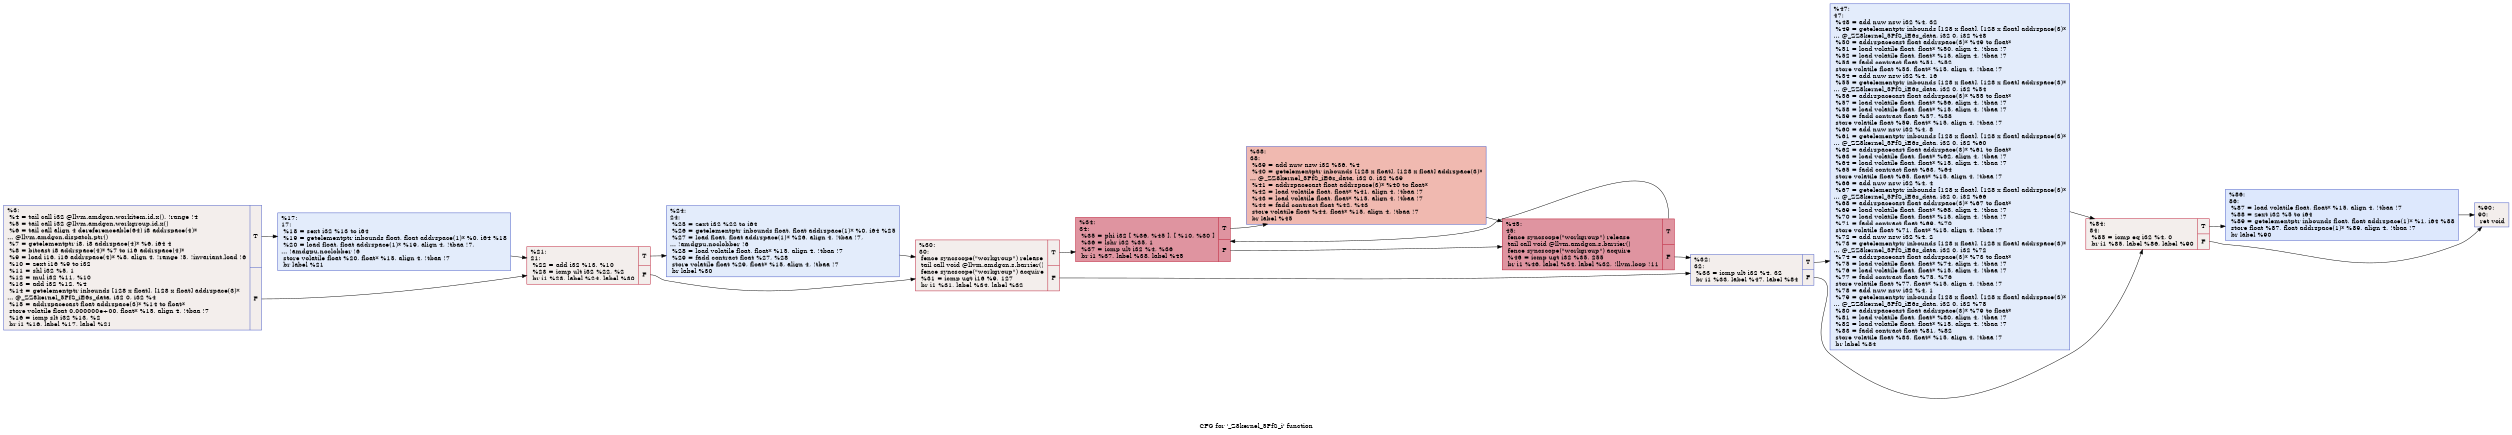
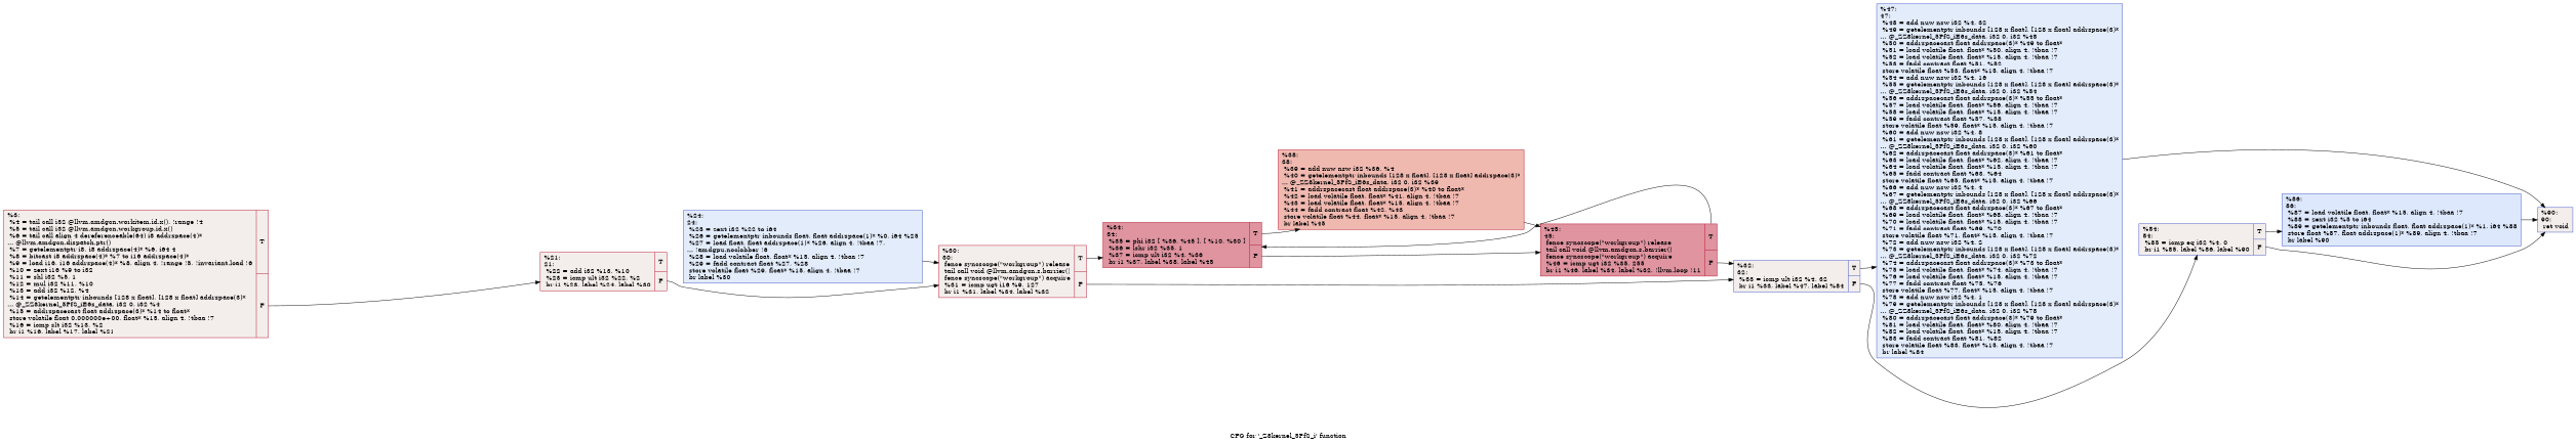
  digraph {
    label="CFG for '_Z8kernel_5PfS_i' function"
    rankdir=LR
    node [color="#3d50c3ff" fillcolor="#e3d9d370" shape=record style=filled]
    edge [tailport=s0]
-   n1 [label="{%3:\l  %4 = tail call i32 @llvm.amdgcn.workitem.id.x(), !range !4\l  %5 = tail call i32 @llvm.amdgcn.workgroup.id.x()\l  %6 = tail call align 4 dereferenceable(64) i8 addrspace(4)*\l... @llvm.amdgcn.dispatch.ptr()\l  %7 = getelementptr i8, i8 addrspace(4)* %6, i64 4\l  %8 = bitcast i8 addrspace(4)* %7 to i16 addrspace(4)*\l  %9 = load i16, i16 addrspace(4)* %8, align 4, !range !5, !invariant.load !6\l  %10 = zext i16 %9 to i32\l  %11 = shl i32 %5, 1\l  %12 = mul i32 %11, %10\l  %13 = add i32 %12, %4\l  %14 = getelementptr inbounds [128 x float], [128 x float] addrspace(3)*\l... @_ZZ8kernel_5PfS_iE6s_data, i32 0, i32 %4\l  %15 = addrspacecast float addrspace(3)* %14 to float*\l  store volatile float 0.000000e+00, float* %15, align 4, !tbaa !7\l  %16 = icmp slt i32 %13, %2\l  br i1 %16, label %17, label %21\l|{<s0>T|<s1>F}}"]
-   n2 [fillcolor="#bfd3f670" label="{%17:\l17:                                               \l  %18 = sext i32 %13 to i64\l  %19 = getelementptr inbounds float, float addrspace(1)* %0, i64 %18\l  %20 = load float, float addrspace(1)* %19, align 4, !tbaa !7,\l... !amdgpu.noclobber !6\l  store volatile float %20, float* %15, align 4, !tbaa !7\l  br label %21\l}"]
+   n1 [color="#b70d28ff" label="{%3:\l  %4 = tail call i32 @llvm.amdgcn.workitem.id.x(), !range !4\l  %5 = tail call i32 @llvm.amdgcn.workgroup.id.x()\l  %6 = tail call align 4 dereferenceable(64) i8 addrspace(4)*\l... @llvm.amdgcn.dispatch.ptr()\l  %7 = getelementptr i8, i8 addrspace(4)* %6, i64 4\l  %8 = bitcast i8 addrspace(4)* %7 to i16 addrspace(4)*\l  %9 = load i16, i16 addrspace(4)* %8, align 4, !range !5, !invariant.load !6\l  %10 = zext i16 %9 to i32\l  %11 = shl i32 %5, 1\l  %12 = mul i32 %11, %10\l  %13 = add i32 %12, %4\l  %14 = getelementptr inbounds [128 x float], [128 x float] addrspace(3)*\l... @_ZZ8kernel_5PfS_iE6s_data, i32 0, i32 %4\l  %15 = addrspacecast float addrspace(3)* %14 to float*\l  store volatile float 0.000000e+00, float* %15, align 4, !tbaa !7\l  %16 = icmp slt i32 %13, %2\l  br i1 %16, label %17, label %21\l|{<s0>T|<s1>F}}"]
    n3 [color="#b70d28ff" label="{%21:\l21:                                               \l  %22 = add i32 %13, %10\l  %23 = icmp ult i32 %22, %2\l  br i1 %23, label %24, label %30\l|{<s0>T|<s1>F}}"]
    n4 [fillcolor="#bfd3f670" label="{%24:\l24:                                               \l  %25 = zext i32 %22 to i64\l  %26 = getelementptr inbounds float, float addrspace(1)* %0, i64 %25\l  %27 = load float, float addrspace(1)* %26, align 4, !tbaa !7,\l... !amdgpu.noclobber !6\l  %28 = load volatile float, float* %15, align 4, !tbaa !7\l  %29 = fadd contract float %27, %28\l  store volatile float %29, float* %15, align 4, !tbaa !7\l  br label %30\l}"]
    n5 [color="#b70d28ff" label="{%30:\l30:                                               \l  fence syncscope(\"workgroup\") release\l  tail call void @llvm.amdgcn.s.barrier()\l  fence syncscope(\"workgroup\") acquire\l  %31 = icmp ugt i16 %9, 127\l  br i1 %31, label %34, label %32\l|{<s0>T|<s1>F}}"]
    n6 [color="#b70d28ff" fillcolor="#b70d2870" label="{%34:\l34:                                               \l  %35 = phi i32 [ %36, %45 ], [ %10, %30 ]\l  %36 = lshr i32 %35, 1\l  %37 = icmp ult i32 %4, %36\l  br i1 %37, label %38, label %45\l|{<s0>T|<s1>F}}"]
    n7 [label="{%32:\l32:                                               \l  %33 = icmp ult i32 %4, 32\l  br i1 %33, label %47, label %84\l|{<s0>T|<s1>F}}"]
-   n8 [fillcolor="#de614d70" label="{%38:\l38:                                               \l  %39 = add nuw nsw i32 %36, %4\l  %40 = getelementptr inbounds [128 x float], [128 x float] addrspace(3)*\l... @_ZZ8kernel_5PfS_iE6s_data, i32 0, i32 %39\l  %41 = addrspacecast float addrspace(3)* %40 to float*\l  %42 = load volatile float, float* %41, align 4, !tbaa !7\l  %43 = load volatile float, float* %15, align 4, !tbaa !7\l  %44 = fadd contract float %42, %43\l  store volatile float %44, float* %15, align 4, !tbaa !7\l  br label %45\l}"]
+   n8 [color="#b70d28ff" fillcolor="#de614d70" label="{%38:\l38:                                               \l  %39 = add nuw nsw i32 %36, %4\l  %40 = getelementptr inbounds [128 x float], [128 x float] addrspace(3)*\l... @_ZZ8kernel_5PfS_iE6s_data, i32 0, i32 %39\l  %41 = addrspacecast float addrspace(3)* %40 to float*\l  %42 = load volatile float, float* %41, align 4, !tbaa !7\l  %43 = load volatile float, float* %15, align 4, !tbaa !7\l  %44 = fadd contract float %42, %43\l  store volatile float %44, float* %15, align 4, !tbaa !7\l  br label %45\l}"]
    n9 [color="#b70d28ff" fillcolor="#b70d2870" label="{%45:\l45:                                               \l  fence syncscope(\"workgroup\") release\l  tail call void @llvm.amdgcn.s.barrier()\l  fence syncscope(\"workgroup\") acquire\l  %46 = icmp ugt i32 %35, 255\l  br i1 %46, label %34, label %32, !llvm.loop !11\l|{<s0>T|<s1>F}}"]
    n10 [fillcolor="#bfd3f670" label="{%47:\l47:                                               \l  %48 = add nuw nsw i32 %4, 32\l  %49 = getelementptr inbounds [128 x float], [128 x float] addrspace(3)*\l... @_ZZ8kernel_5PfS_iE6s_data, i32 0, i32 %48\l  %50 = addrspacecast float addrspace(3)* %49 to float*\l  %51 = load volatile float, float* %50, align 4, !tbaa !7\l  %52 = load volatile float, float* %15, align 4, !tbaa !7\l  %53 = fadd contract float %51, %52\l  store volatile float %53, float* %15, align 4, !tbaa !7\l  %54 = add nuw nsw i32 %4, 16\l  %55 = getelementptr inbounds [128 x float], [128 x float] addrspace(3)*\l... @_ZZ8kernel_5PfS_iE6s_data, i32 0, i32 %54\l  %56 = addrspacecast float addrspace(3)* %55 to float*\l  %57 = load volatile float, float* %56, align 4, !tbaa !7\l  %58 = load volatile float, float* %15, align 4, !tbaa !7\l  %59 = fadd contract float %57, %58\l  store volatile float %59, float* %15, align 4, !tbaa !7\l  %60 = add nuw nsw i32 %4, 8\l  %61 = getelementptr inbounds [128 x float], [128 x float] addrspace(3)*\l... @_ZZ8kernel_5PfS_iE6s_data, i32 0, i32 %60\l  %62 = addrspacecast float addrspace(3)* %61 to float*\l  %63 = load volatile float, float* %62, align 4, !tbaa !7\l  %64 = load volatile float, float* %15, align 4, !tbaa !7\l  %65 = fadd contract float %63, %64\l  store volatile float %65, float* %15, align 4, !tbaa !7\l  %66 = add nuw nsw i32 %4, 4\l  %67 = getelementptr inbounds [128 x float], [128 x float] addrspace(3)*\l... @_ZZ8kernel_5PfS_iE6s_data, i32 0, i32 %66\l  %68 = addrspacecast float addrspace(3)* %67 to float*\l  %69 = load volatile float, float* %68, align 4, !tbaa !7\l  %70 = load volatile float, float* %15, align 4, !tbaa !7\l  %71 = fadd contract float %69, %70\l  store volatile float %71, float* %15, align 4, !tbaa !7\l  %72 = add nuw nsw i32 %4, 2\l  %73 = getelementptr inbounds [128 x float], [128 x float] addrspace(3)*\l... @_ZZ8kernel_5PfS_iE6s_data, i32 0, i32 %72\l  %74 = addrspacecast float addrspace(3)* %73 to float*\l  %75 = load volatile float, float* %74, align 4, !tbaa !7\l  %76 = load volatile float, float* %15, align 4, !tbaa !7\l  %77 = fadd contract float %75, %76\l  store volatile float %77, float* %15, align 4, !tbaa !7\l  %78 = add nuw nsw i32 %4, 1\l  %79 = getelementptr inbounds [128 x float], [128 x float] addrspace(3)*\l... @_ZZ8kernel_5PfS_iE6s_data, i32 0, i32 %78\l  %80 = addrspacecast float addrspace(3)* %79 to float*\l  %81 = load volatile float, float* %80, align 4, !tbaa !7\l  %82 = load volatile float, float* %15, align 4, !tbaa !7\l  %83 = fadd contract float %81, %82\l  store volatile float %83, float* %15, align 4, !tbaa !7\l  br label %84\l}"]
-   n11 [color="#b70d28ff" label="{%84:\l84:                                               \l  %85 = icmp eq i32 %4, 0\l  br i1 %85, label %86, label %90\l|{<s0>T|<s1>F}}"]
+   n11 [label="{%84:\l84:                                               \l  %85 = icmp eq i32 %4, 0\l  br i1 %85, label %86, label %90\l|{<s0>T|<s1>F}}"]
    n12 [fillcolor="#b2ccfb70" label="{%86:\l86:                                               \l  %87 = load volatile float, float* %15, align 4, !tbaa !7\l  %88 = zext i32 %5 to i64\l  %89 = getelementptr inbounds float, float addrspace(1)* %1, i64 %88\l  store float %87, float addrspace(1)* %89, align 4, !tbaa !7\l  br label %90\l}"]
    n13 [label="{%90:\l90:                                               \l  ret void\l}"]
-   n1 -> n2
    n1 -> n3 [tailport=s1]
-   n2 -> n3
-   n3 -> n4
    n3 -> n5 [tailport=s1]
    n4 -> n5
    n5 -> n6
    n5 -> n7 [tailport=s1]
    n6 -> n8
    n6 -> n9 [tailport=s1]
    n7 -> n10
    n7 -> n11 [tailport=s1]
    n8 -> n9
    n9 -> n6
    n9 -> n7 [tailport=s1]
-   n10 -> n11
+   n10 -> n13
    n11 -> n12
    n11 -> n13 [tailport=s1]
    n12 -> n13
  }
